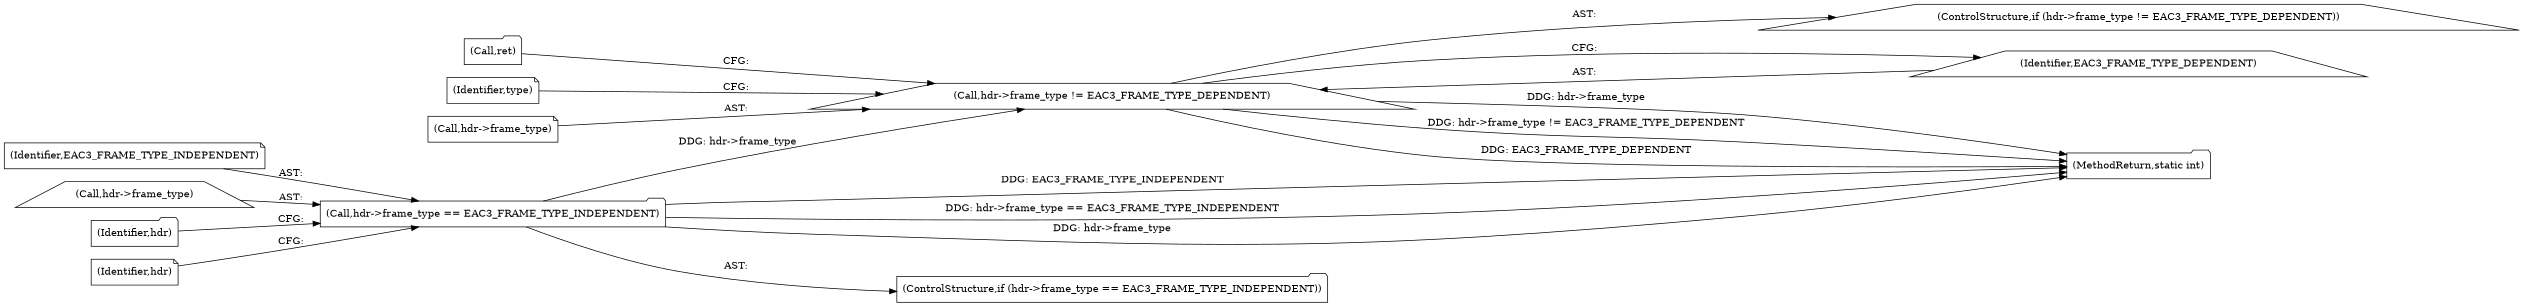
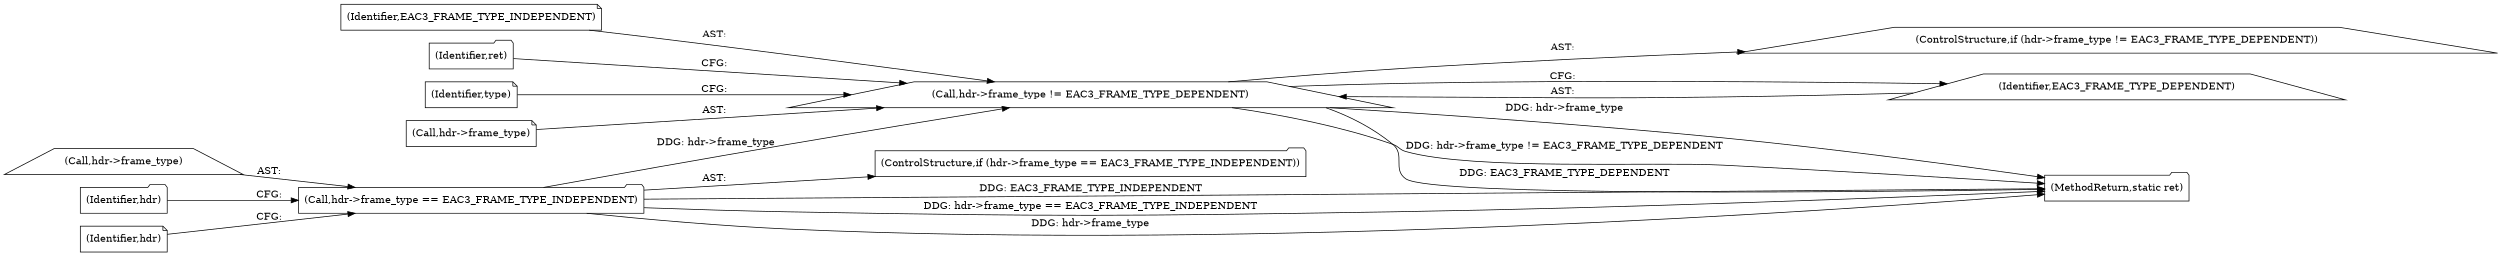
  digraph {
    rankdir=LR
    node [shape=folder]
    n1 [label="(Call,hdr->frame_type == EAC3_FRAME_TYPE_INDEPENDENT)"]
    n2 [label="(Call,hdr->frame_type != EAC3_FRAME_TYPE_DEPENDENT)" shape=trapezium]
    n3 [label="(ControlStructure,if (hdr->frame_type == EAC3_FRAME_TYPE_INDEPENDENT))"]
-   n4 [label="(MethodReturn,static int)"]
+   n4 [label="(MethodReturn,static ret)"]
    n5 [label="(ControlStructure,if (hdr->frame_type != EAC3_FRAME_TYPE_DEPENDENT))" shape=trapezium]
    n6 [label="(Identifier,EAC3_FRAME_TYPE_DEPENDENT)" shape=trapezium]
    n7 [label="(Identifier,EAC3_FRAME_TYPE_INDEPENDENT)" shape=note]
-   n8 [label="(Call,ret)"]
+   n8 [label="(Identifier,ret)"]
    n9 [label="(Call,hdr->frame_type)" shape=trapezium]
    n10 [label="(Identifier,type)" shape=note]
    n11 [label="(Identifier,hdr)"]
    n12 [label="(Call,hdr->frame_type)" shape=note]
    n13 [label="(Identifier,hdr)" shape=note]
    n1 -> n2 [label="DDG: hdr->frame_type"]
    n1 -> n3 [label="AST: "]
    n1 -> n4 [label="DDG: EAC3_FRAME_TYPE_INDEPENDENT"]
    n1 -> n4 [label="DDG: hdr->frame_type == EAC3_FRAME_TYPE_INDEPENDENT"]
    n1 -> n4 [label="DDG: hdr->frame_type"]
    n2 -> n4 [label="DDG: hdr->frame_type"]
    n2 -> n4 [label="DDG: hdr->frame_type != EAC3_FRAME_TYPE_DEPENDENT"]
    n2 -> n4 [label="DDG: EAC3_FRAME_TYPE_DEPENDENT"]
    n2 -> n5 [label="AST: "]
    n2 -> n6 [label="CFG: "]
    n6 -> n2 [label="AST: "]
-   n7 -> n1 [label="AST: "]
+   n7 -> n2 [label="AST: "]
    n8 -> n2 [label="CFG: "]
    n9 -> n1 [label="AST: "]
    n10 -> n2 [label="CFG: "]
    n11 -> n1 [label="CFG: "]
    n12 -> n2 [label="AST: "]
    n13 -> n1 [label="CFG: "]
  }
